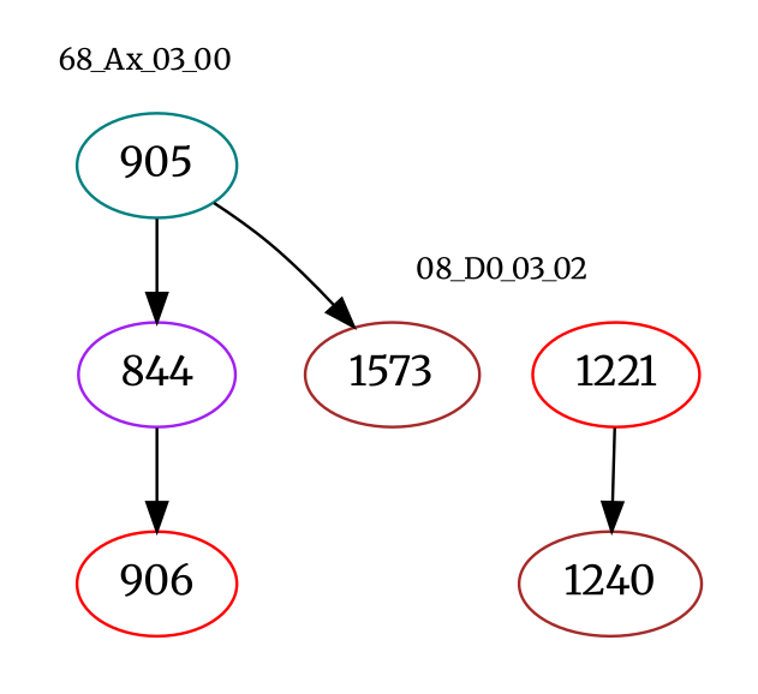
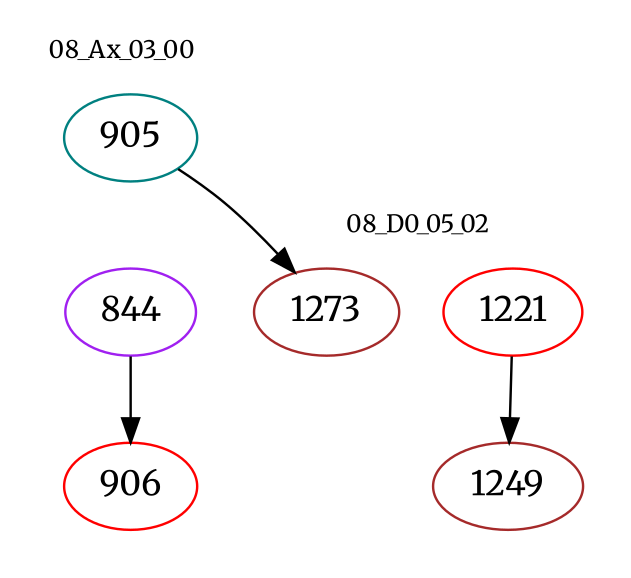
  digraph {
    fontname=Merriweather
    node [color=red fontname=Merriweather]
    edge [color=black fontname=Merriweather]
    n1 [color=teal label=905]
    n2 [color=purple label=844]
    n3 [label=906]
    n4 [label=1221]
-   n5 [color=brown label=1240]
-   n6 [color=brown label=1573]
+   n5 [color=brown label=1249]
+   n6 [color=brown label=1273]
    subgraph cluster_1 {
      color=white
      fontsize=10
-     label="68_Ax_03_00"
+     label="08_Ax_03_00"
      n1
      n2
      n3
    }
    subgraph cluster_2 {
      color=white
      fontsize=10
-     label="08_D0_03_02"
+     label="08_D0_05_02"
      n4
      n5
      n6
    }
-   n1 -> n2
    n1 -> n6
    n2 -> n3
    n4 -> n5
  }
